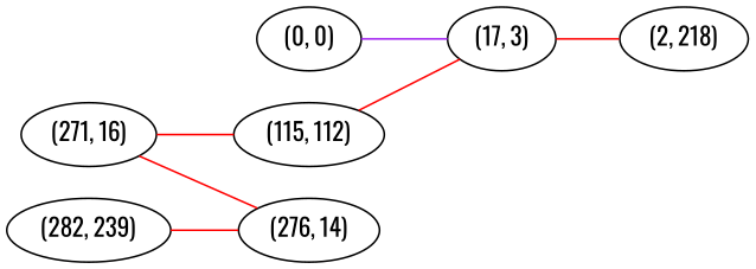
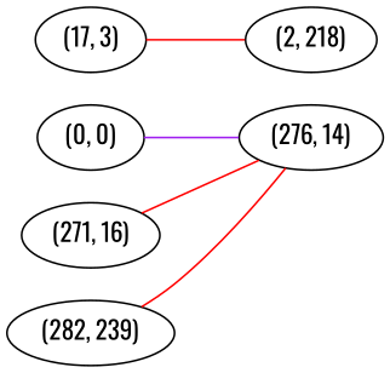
  graph {
    fontname=Oswald
    rankdir=LR
    node [fontname=Oswald]
    edge [color=red fontname=Oswald weight=1]
    "(0, 0)"
    "(17, 3)"
    "(2, 218)"
    n4 [label="(271, 16)"]
-   "(115, 112)"
    "(276, 14)"
    n7 [label="(282, 239)"]
-   "(0, 0)" -- "(17, 3)" [color=purple weight=4]
+   "(0, 0)" -- "(276, 14)" [color=purple weight=4]
    "(17, 3)" -- "(2, 218)"
-   n4 -- "(115, 112)"
    n4 -- "(276, 14)"
-   "(115, 112)" -- "(17, 3)"
    n7 -- "(276, 14)"
  }
